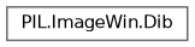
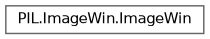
  digraph {
    rankdir=LR
-   n1 [color=grey40 fillcolor=white fontname=Helvetica fontsize=10 height=0.2 label="PIL.ImageWin.Dib" shape=box style=filled width=0.4]
+   n1 [color=grey40 fillcolor=white fontname=Helvetica fontsize=10 height=0.2 label="PIL.ImageWin.ImageWin" shape=box style=filled width=0.4]
  }
